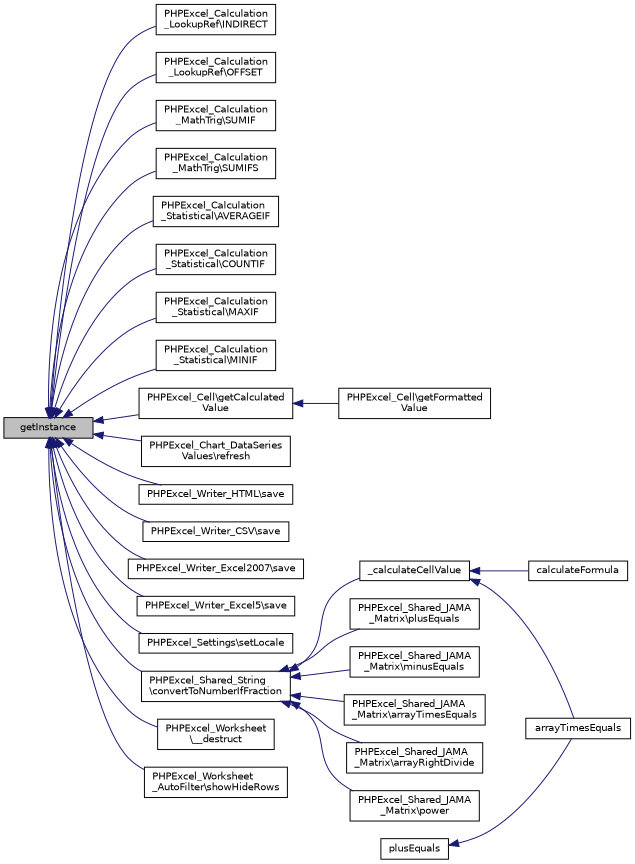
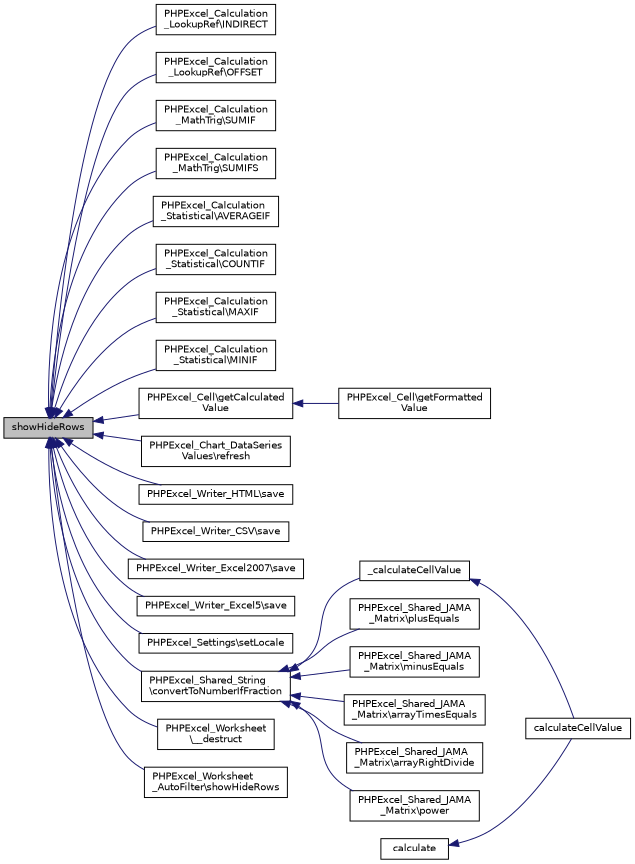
  digraph {
    rankdir=LR
    node [color=black fillcolor=white fontname=Helvetica fontsize=10 shape=record style=filled]
    edge [color=midnightblue dir=back fontname=Helvetica fontsize=10 labelfontname=Helvetica labelfontsize=10 style=solid]
-   n1 [fillcolor=grey75 fontcolor=black height=0.2 label=getInstance width=0.4]
+   n1 [fillcolor=grey75 fontcolor=black height=0.2 label=showHideRows width=0.4]
    n2 [height=0.2 label="PHPExcel_Calculation\l_LookupRef\\INDIRECT" width=0.4]
    n3 [height=0.2 label="PHPExcel_Calculation\l_LookupRef\\OFFSET" width=0.4]
    n4 [height=0.2 label="PHPExcel_Calculation\l_MathTrig\\SUMIF" width=0.4]
    n5 [height=0.2 label="PHPExcel_Calculation\l_MathTrig\\SUMIFS" width=0.4]
    n6 [height=0.2 label="PHPExcel_Calculation\l_Statistical\\AVERAGEIF" width=0.4]
    n7 [height=0.2 label="PHPExcel_Calculation\l_Statistical\\COUNTIF" width=0.4]
    n8 [height=0.2 label="PHPExcel_Calculation\l_Statistical\\MAXIF" width=0.4]
    n9 [height=0.2 label="PHPExcel_Calculation\l_Statistical\\MINIF" width=0.4]
    n10 [height=0.2 label="PHPExcel_Cell\\getCalculated\lValue" width=0.4]
    n11 [height=0.2 label="PHPExcel_Chart_DataSeries\lValues\\refresh" width=0.4]
    n12 [height=0.2 label="PHPExcel_Writer_HTML\\save" width=0.4]
    n13 [height=0.2 label="PHPExcel_Writer_CSV\\save" width=0.4]
    n14 [height=0.2 label="PHPExcel_Writer_Excel2007\\save" width=0.4]
    n15 [height=0.2 label="PHPExcel_Writer_Excel5\\save" width=0.4]
    n16 [height=0.2 label="PHPExcel_Settings\\setLocale" width=0.4]
    n17 [height=0.2 label="PHPExcel_Shared_String\l\\convertToNumberIfFraction" width=0.4]
    n18 [height=0.2 label="PHPExcel_Worksheet\l\\__destruct" width=0.4]
    n19 [height=0.2 label="PHPExcel_Worksheet\l_AutoFilter\\showHideRows" width=0.4]
    n20 [height=0.2 label="PHPExcel_Cell\\getFormatted\lValue" width=0.4]
    n21 [height=0.2 label=_calculateCellValue width=0.4]
    n22 [height=0.2 label="PHPExcel_Shared_JAMA\l_Matrix\\plusEquals" width=0.4]
    n23 [height=0.2 label="PHPExcel_Shared_JAMA\l_Matrix\\minusEquals" width=0.4]
    n24 [height=0.2 label="PHPExcel_Shared_JAMA\l_Matrix\\arrayTimesEquals" width=0.4]
    n25 [height=0.2 label="PHPExcel_Shared_JAMA\l_Matrix\\arrayRightDivide" width=0.4]
    n26 [height=0.2 label="PHPExcel_Shared_JAMA\l_Matrix\\power" width=0.4]
-   n27 [height=0.2 label=arrayTimesEquals width=0.4]
-   n28 [height=0.2 label=calculateFormula width=0.4]
-   n29 [height=0.2 label=plusEquals width=0.4]
+   n27 [height=0.2 label=calculateCellValue width=0.4]
+   n29 [height=0.2 label=calculate width=0.4]
    n1 -> n2
    n1 -> n3
    n1 -> n4
    n1 -> n5
    n1 -> n6
    n1 -> n7
    n1 -> n8
    n1 -> n9
    n1 -> n10
    n1 -> n11
    n1 -> n12
    n1 -> n13
    n1 -> n14
    n1 -> n15
    n1 -> n16
    n1 -> n17
    n1 -> n18
    n1 -> n19
    n10 -> n20
    n17 -> n21
    n17 -> n22
    n17 -> n23
    n17 -> n24
    n17 -> n25
    n17 -> n26
    n21 -> n27
-   n21 -> n28
    n29 -> n27
  }
